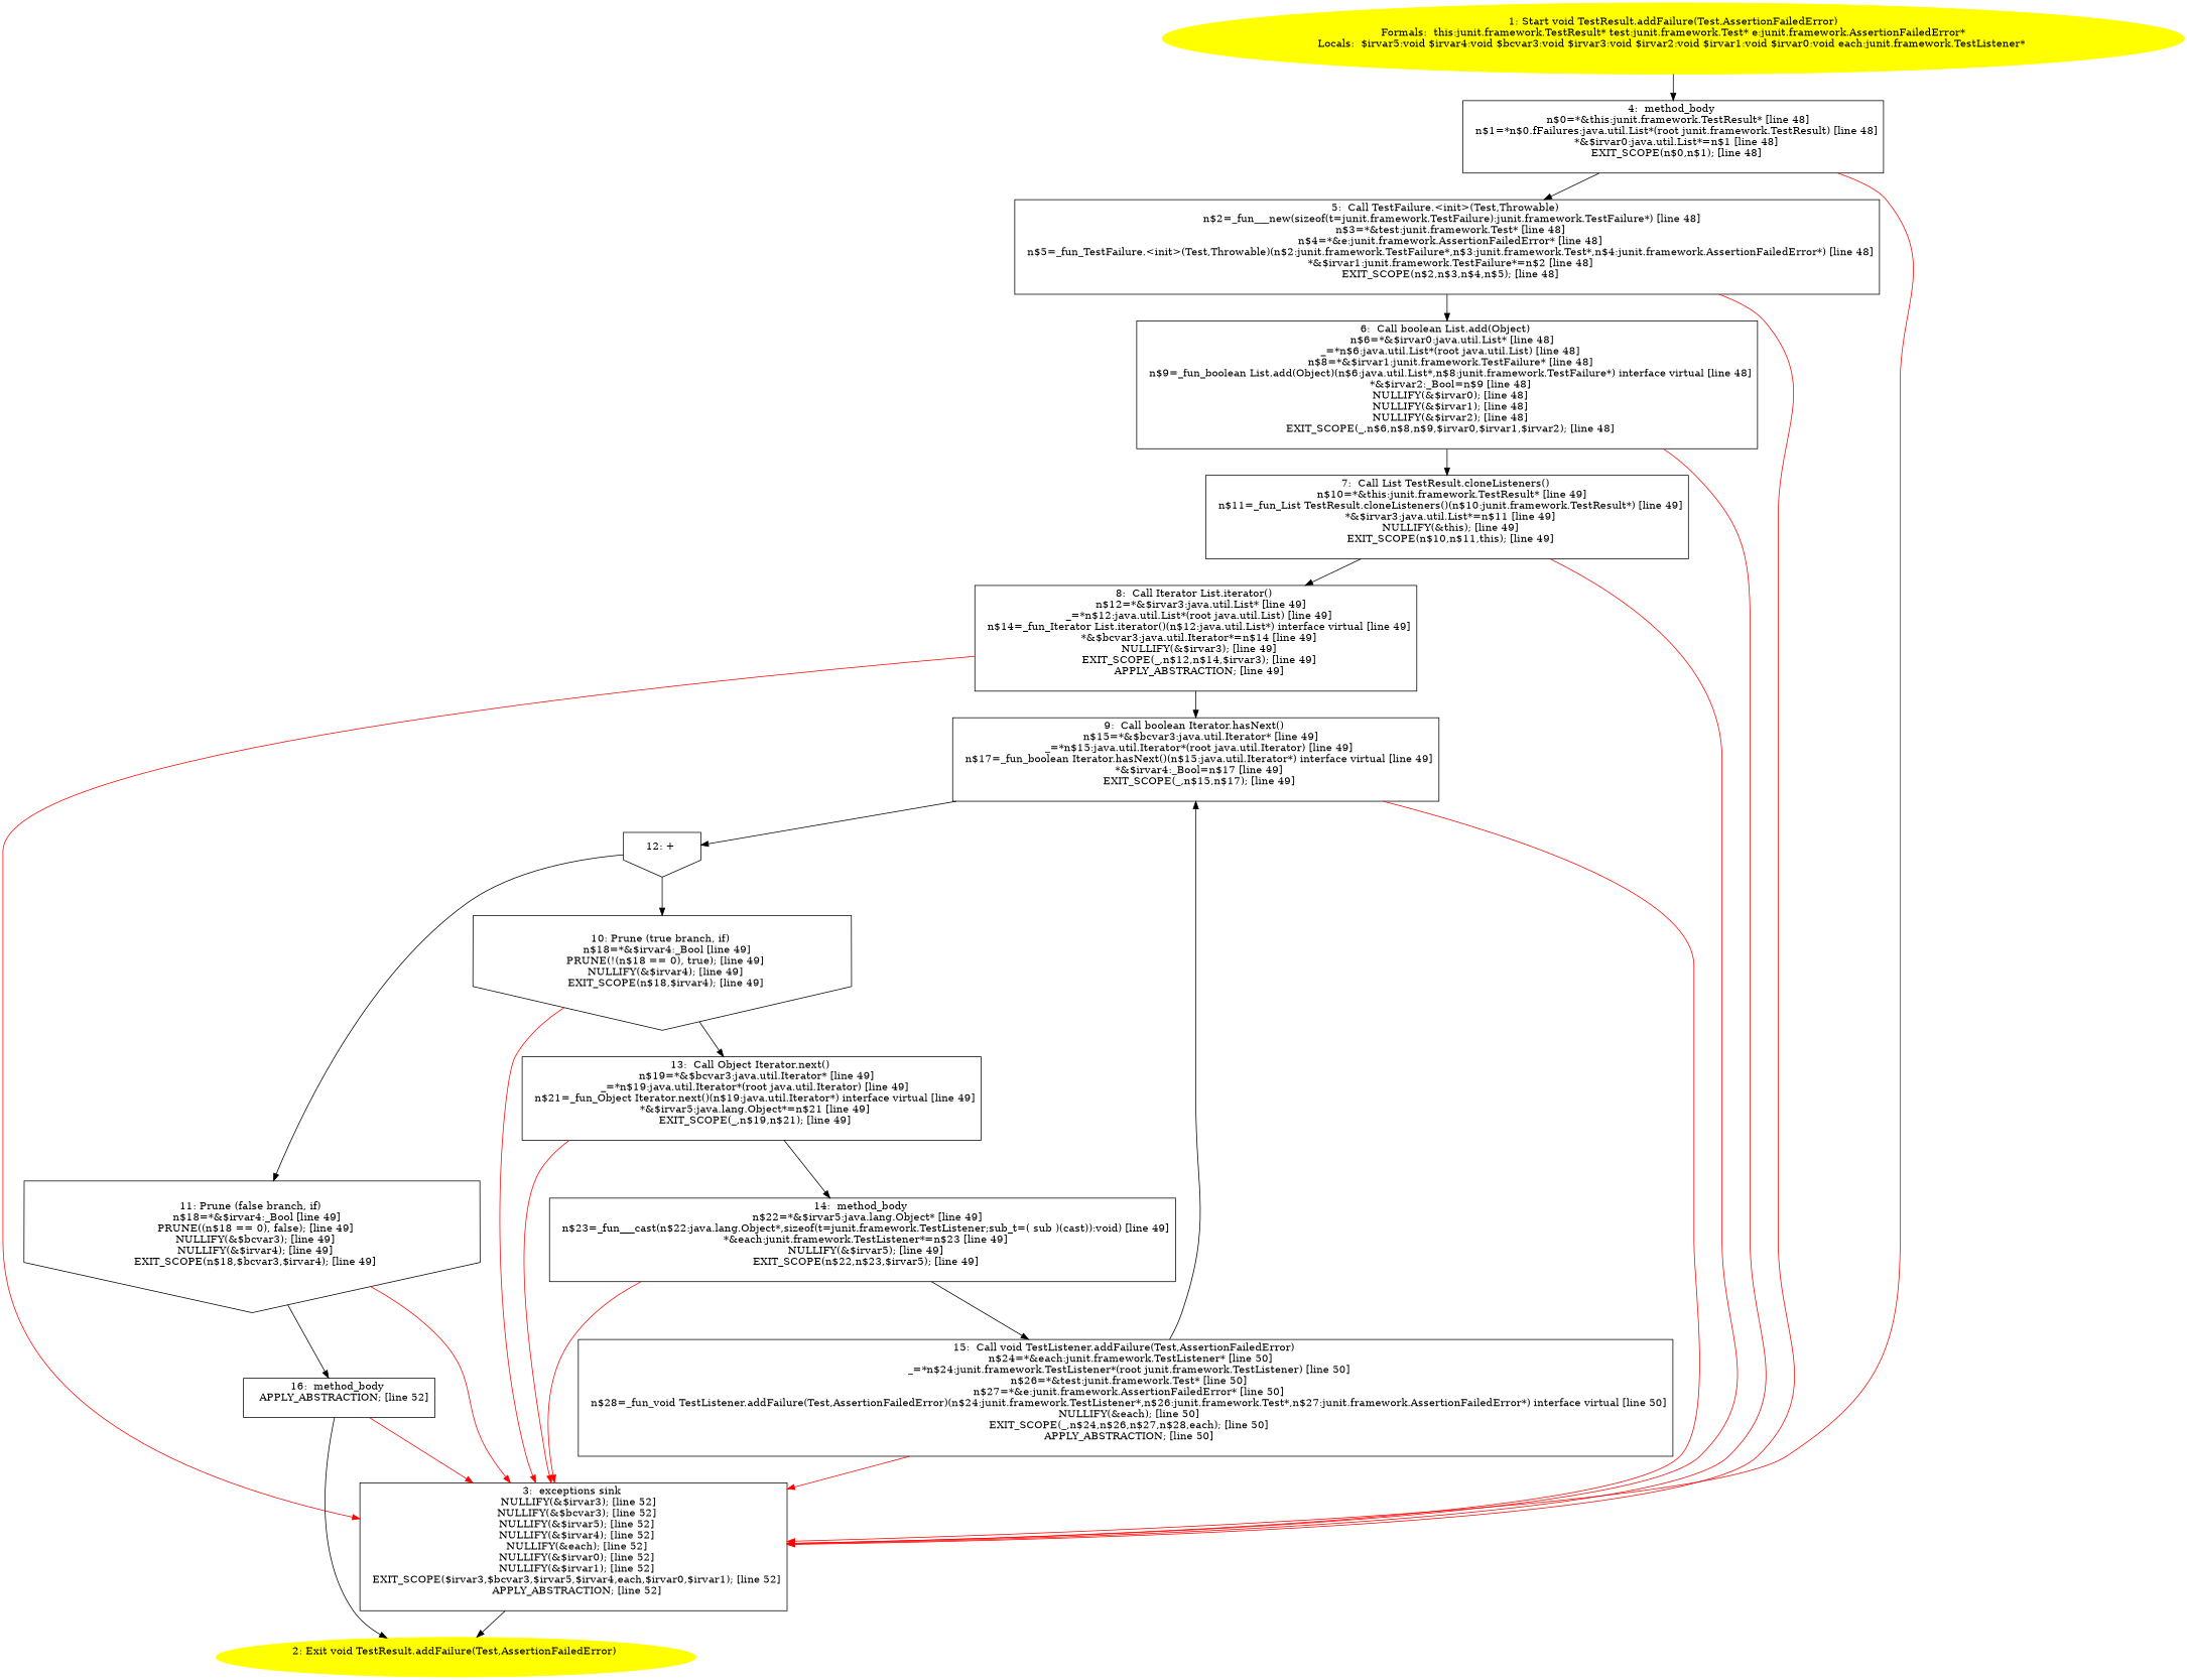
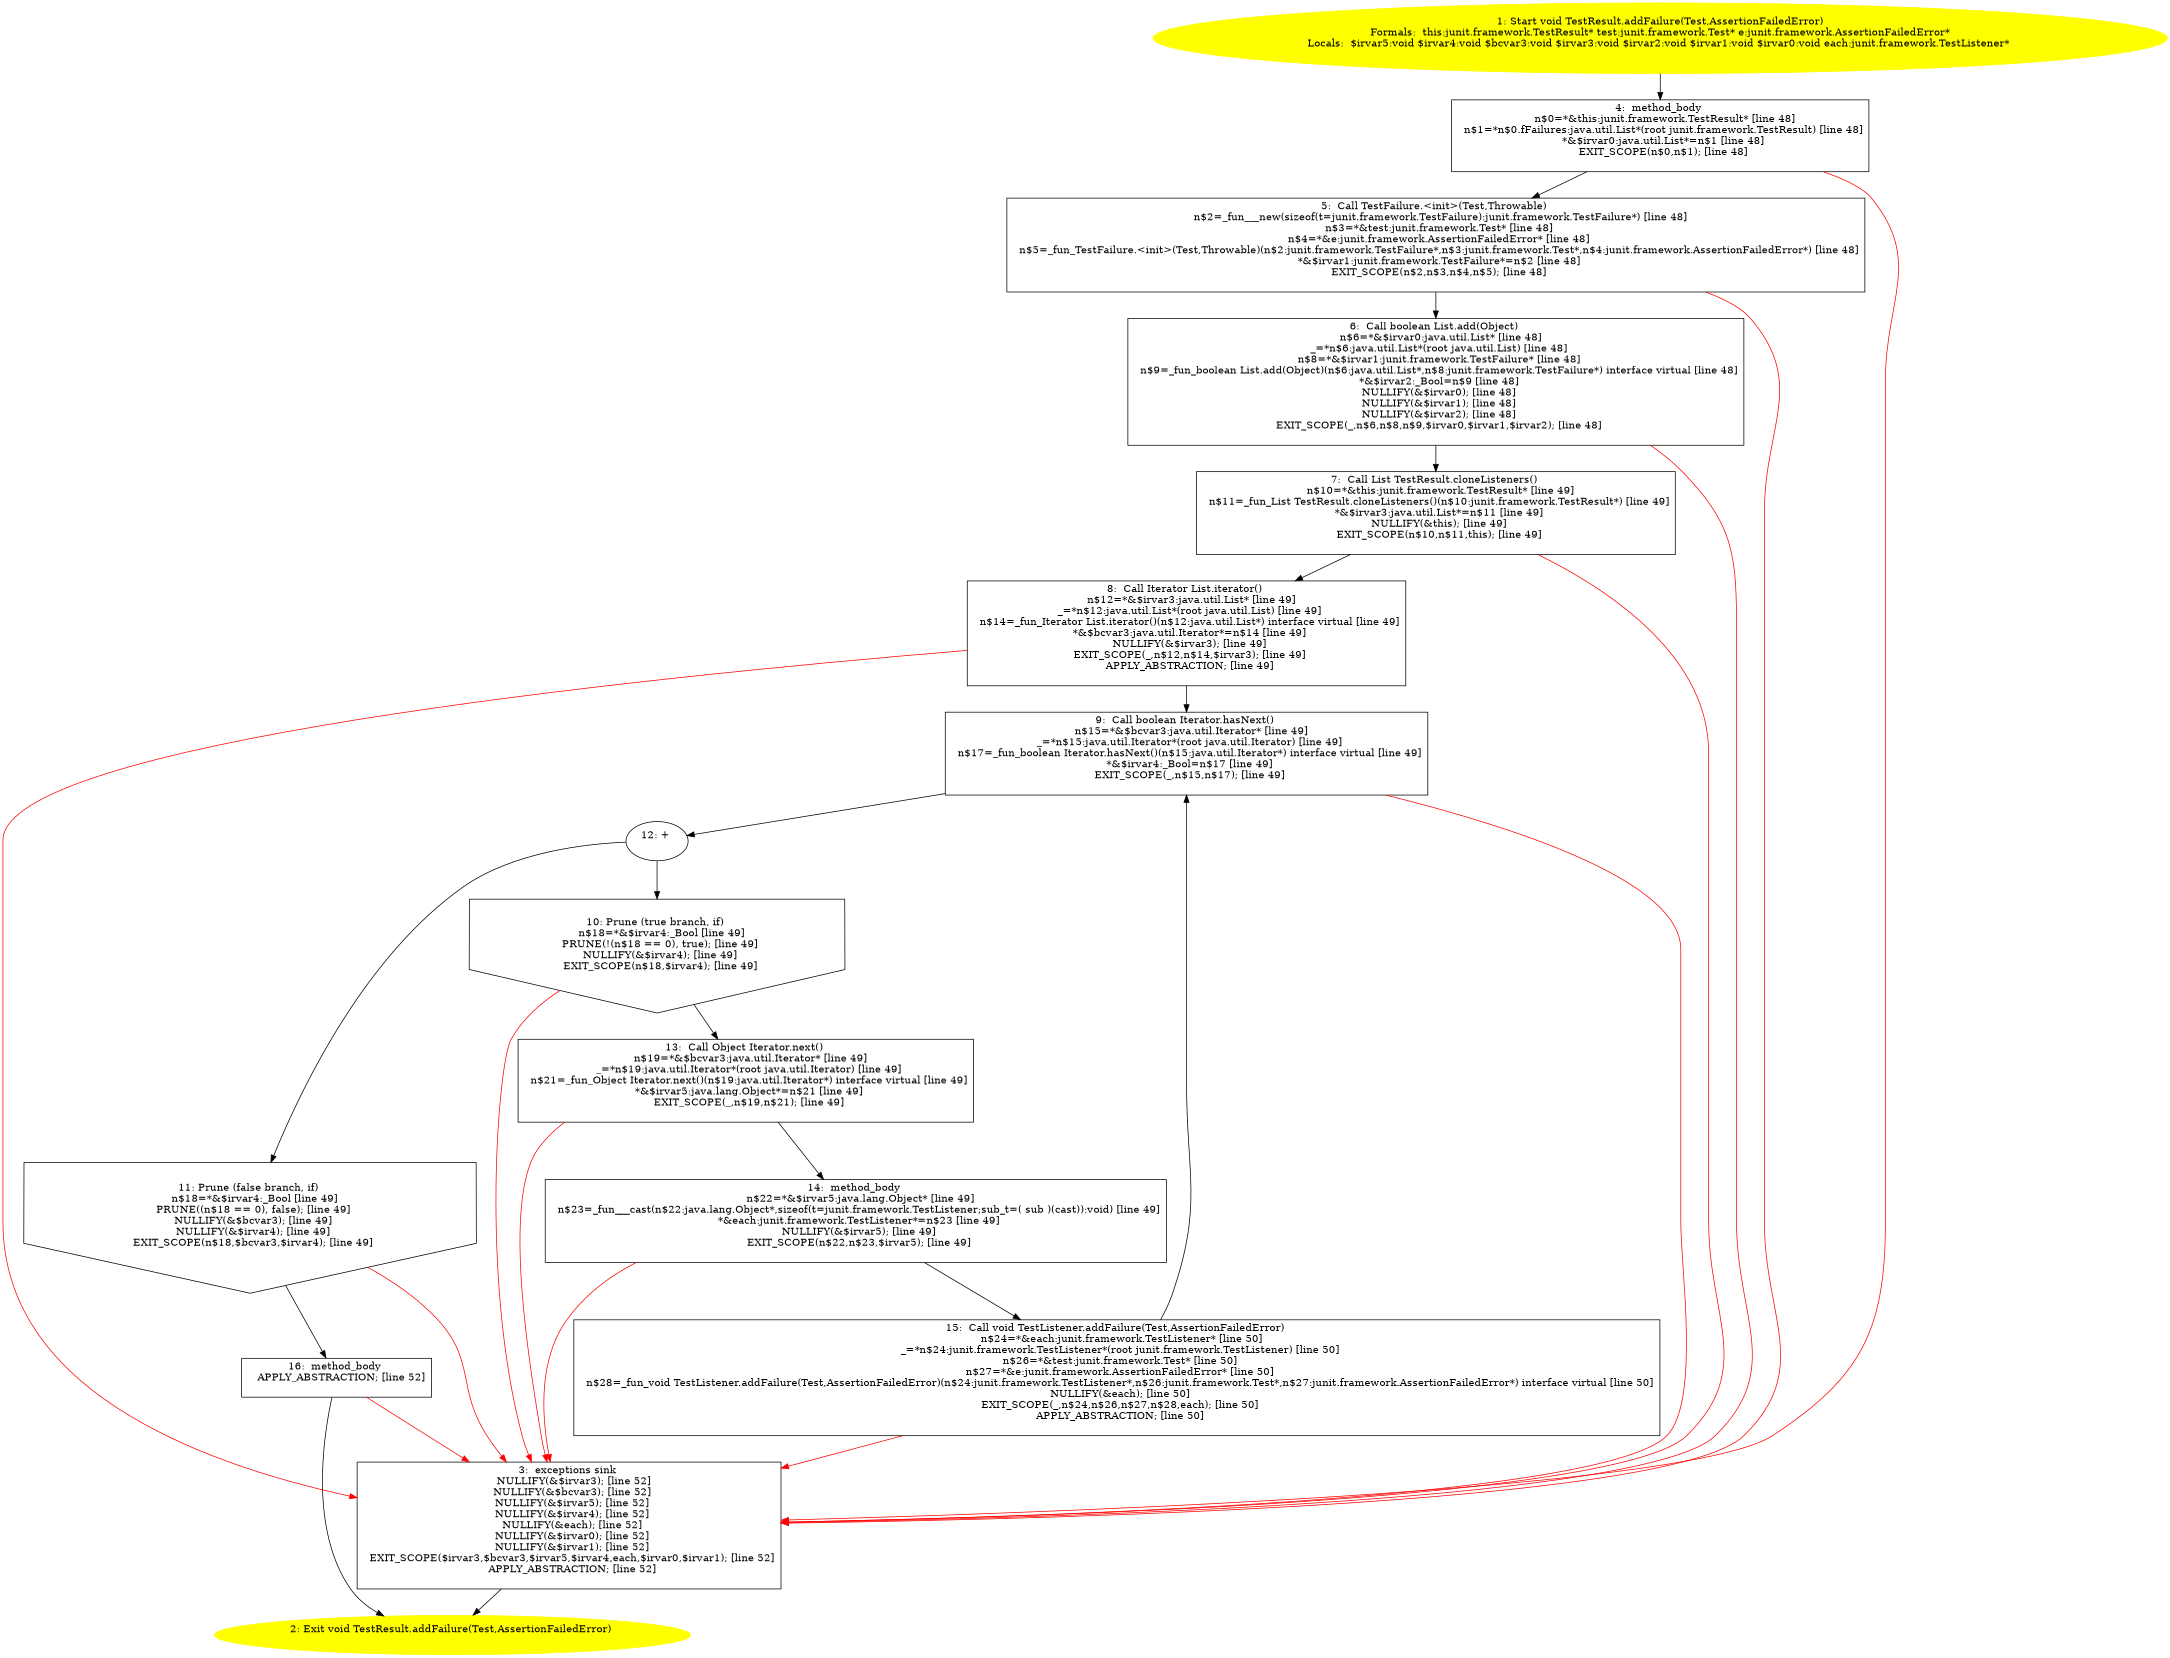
  digraph {
    fontname="DejaVu Serif"
    node [fontname="DejaVu Serif" shape=box]
    edge [fontname="DejaVu Serif"]
    n1 [color=yellow label="1: Start void TestResult.addFailure(Test,AssertionFailedError)\nFormals:  this:junit.framework.TestResult* test:junit.framework.Test* e:junit.framework.AssertionFailedError*\nLocals:  $irvar5:void $irvar4:void $bcvar3:void $irvar3:void $irvar2:void $irvar1:void $irvar0:void each:junit.framework.TestListener* \n  " style=filled shape=""]
    n2 [label="4:  method_body \n   n$0=*&this:junit.framework.TestResult* [line 48]\n  n$1=*n$0.fFailures:java.util.List*(root junit.framework.TestResult) [line 48]\n  *&$irvar0:java.util.List*=n$1 [line 48]\n  EXIT_SCOPE(n$0,n$1); [line 48]\n "]
    n3 [label="3:  exceptions sink \n   NULLIFY(&$irvar3); [line 52]\n  NULLIFY(&$bcvar3); [line 52]\n  NULLIFY(&$irvar5); [line 52]\n  NULLIFY(&$irvar4); [line 52]\n  NULLIFY(&each); [line 52]\n  NULLIFY(&$irvar0); [line 52]\n  NULLIFY(&$irvar1); [line 52]\n  EXIT_SCOPE($irvar3,$bcvar3,$irvar5,$irvar4,each,$irvar0,$irvar1); [line 52]\n  APPLY_ABSTRACTION; [line 52]\n "]
    n4 [label="5:  Call TestFailure.<init>(Test,Throwable) \n   n$2=_fun___new(sizeof(t=junit.framework.TestFailure):junit.framework.TestFailure*) [line 48]\n  n$3=*&test:junit.framework.Test* [line 48]\n  n$4=*&e:junit.framework.AssertionFailedError* [line 48]\n  n$5=_fun_TestFailure.<init>(Test,Throwable)(n$2:junit.framework.TestFailure*,n$3:junit.framework.Test*,n$4:junit.framework.AssertionFailedError*) [line 48]\n  *&$irvar1:junit.framework.TestFailure*=n$2 [line 48]\n  EXIT_SCOPE(n$2,n$3,n$4,n$5); [line 48]\n "]
    n5 [color=yellow label="2: Exit void TestResult.addFailure(Test,AssertionFailedError) \n  " style=filled shape=""]
    n6 [label="6:  Call boolean List.add(Object) \n   n$6=*&$irvar0:java.util.List* [line 48]\n  _=*n$6:java.util.List*(root java.util.List) [line 48]\n  n$8=*&$irvar1:junit.framework.TestFailure* [line 48]\n  n$9=_fun_boolean List.add(Object)(n$6:java.util.List*,n$8:junit.framework.TestFailure*) interface virtual [line 48]\n  *&$irvar2:_Bool=n$9 [line 48]\n  NULLIFY(&$irvar0); [line 48]\n  NULLIFY(&$irvar1); [line 48]\n  NULLIFY(&$irvar2); [line 48]\n  EXIT_SCOPE(_,n$6,n$8,n$9,$irvar0,$irvar1,$irvar2); [line 48]\n "]
    n7 [label="7:  Call List TestResult.cloneListeners() \n   n$10=*&this:junit.framework.TestResult* [line 49]\n  n$11=_fun_List TestResult.cloneListeners()(n$10:junit.framework.TestResult*) [line 49]\n  *&$irvar3:java.util.List*=n$11 [line 49]\n  NULLIFY(&this); [line 49]\n  EXIT_SCOPE(n$10,n$11,this); [line 49]\n "]
    n8 [label="8:  Call Iterator List.iterator() \n   n$12=*&$irvar3:java.util.List* [line 49]\n  _=*n$12:java.util.List*(root java.util.List) [line 49]\n  n$14=_fun_Iterator List.iterator()(n$12:java.util.List*) interface virtual [line 49]\n  *&$bcvar3:java.util.Iterator*=n$14 [line 49]\n  NULLIFY(&$irvar3); [line 49]\n  EXIT_SCOPE(_,n$12,n$14,$irvar3); [line 49]\n  APPLY_ABSTRACTION; [line 49]\n "]
    n9 [label="9:  Call boolean Iterator.hasNext() \n   n$15=*&$bcvar3:java.util.Iterator* [line 49]\n  _=*n$15:java.util.Iterator*(root java.util.Iterator) [line 49]\n  n$17=_fun_boolean Iterator.hasNext()(n$15:java.util.Iterator*) interface virtual [line 49]\n  *&$irvar4:_Bool=n$17 [line 49]\n  EXIT_SCOPE(_,n$15,n$17); [line 49]\n "]
-   n10 [label="12: + \n  " shape=invhouse]
+   n10 [label="12: + \n  " shape=""]
    n11 [label="10: Prune (true branch, if) \n   n$18=*&$irvar4:_Bool [line 49]\n  PRUNE(!(n$18 == 0), true); [line 49]\n  NULLIFY(&$irvar4); [line 49]\n  EXIT_SCOPE(n$18,$irvar4); [line 49]\n " shape=invhouse]
    n12 [label="11: Prune (false branch, if) \n   n$18=*&$irvar4:_Bool [line 49]\n  PRUNE((n$18 == 0), false); [line 49]\n  NULLIFY(&$bcvar3); [line 49]\n  NULLIFY(&$irvar4); [line 49]\n  EXIT_SCOPE(n$18,$bcvar3,$irvar4); [line 49]\n " shape=invhouse]
    n13 [label="13:  Call Object Iterator.next() \n   n$19=*&$bcvar3:java.util.Iterator* [line 49]\n  _=*n$19:java.util.Iterator*(root java.util.Iterator) [line 49]\n  n$21=_fun_Object Iterator.next()(n$19:java.util.Iterator*) interface virtual [line 49]\n  *&$irvar5:java.lang.Object*=n$21 [line 49]\n  EXIT_SCOPE(_,n$19,n$21); [line 49]\n "]
    n14 [label="14:  method_body \n   n$22=*&$irvar5:java.lang.Object* [line 49]\n  n$23=_fun___cast(n$22:java.lang.Object*,sizeof(t=junit.framework.TestListener;sub_t=( sub )(cast)):void) [line 49]\n  *&each:junit.framework.TestListener*=n$23 [line 49]\n  NULLIFY(&$irvar5); [line 49]\n  EXIT_SCOPE(n$22,n$23,$irvar5); [line 49]\n "]
    n15 [label="16:  method_body \n   APPLY_ABSTRACTION; [line 52]\n "]
    n16 [label="15:  Call void TestListener.addFailure(Test,AssertionFailedError) \n   n$24=*&each:junit.framework.TestListener* [line 50]\n  _=*n$24:junit.framework.TestListener*(root junit.framework.TestListener) [line 50]\n  n$26=*&test:junit.framework.Test* [line 50]\n  n$27=*&e:junit.framework.AssertionFailedError* [line 50]\n  n$28=_fun_void TestListener.addFailure(Test,AssertionFailedError)(n$24:junit.framework.TestListener*,n$26:junit.framework.Test*,n$27:junit.framework.AssertionFailedError*) interface virtual [line 50]\n  NULLIFY(&each); [line 50]\n  EXIT_SCOPE(_,n$24,n$26,n$27,n$28,each); [line 50]\n  APPLY_ABSTRACTION; [line 50]\n "]
    n1 -> n2
    n2 -> n3 [color=red]
    n2 -> n4
    n3 -> n5
    n4 -> n3 [color=red]
    n4 -> n6
    n6 -> n3 [color=red]
    n6 -> n7
    n7 -> n3 [color=red]
    n7 -> n8
    n8 -> n3 [color=red]
    n8 -> n9
    n9 -> n3 [color=red]
    n9 -> n10
    n10 -> n11
    n10 -> n12
    n11 -> n3 [color=red]
    n11 -> n13
    n12 -> n3 [color=red]
    n12 -> n15
    n13 -> n3 [color=red]
    n13 -> n14
    n14 -> n3 [color=red]
    n14 -> n16
    n15 -> n3 [color=red]
    n15 -> n5
    n16 -> n3 [color=red]
    n16 -> n9
  }
